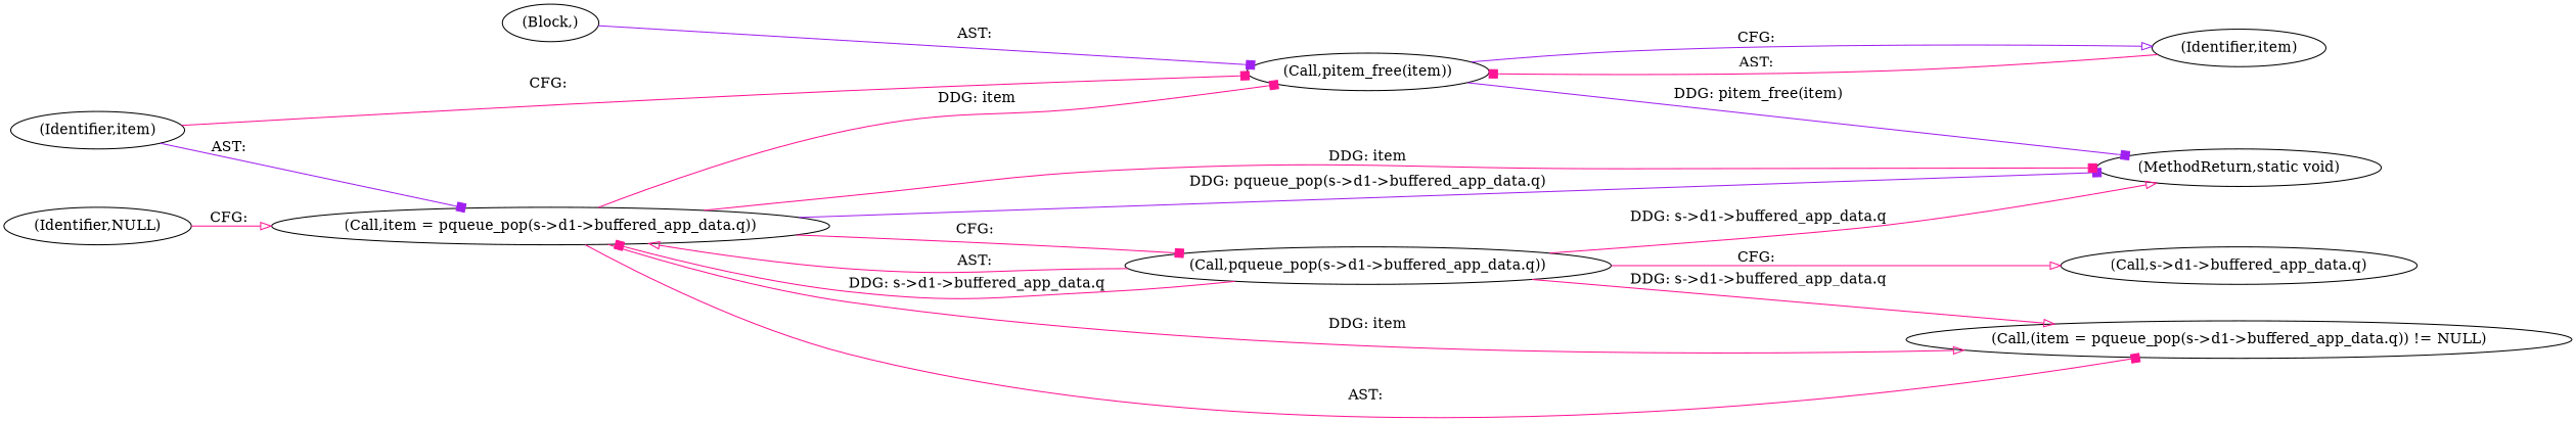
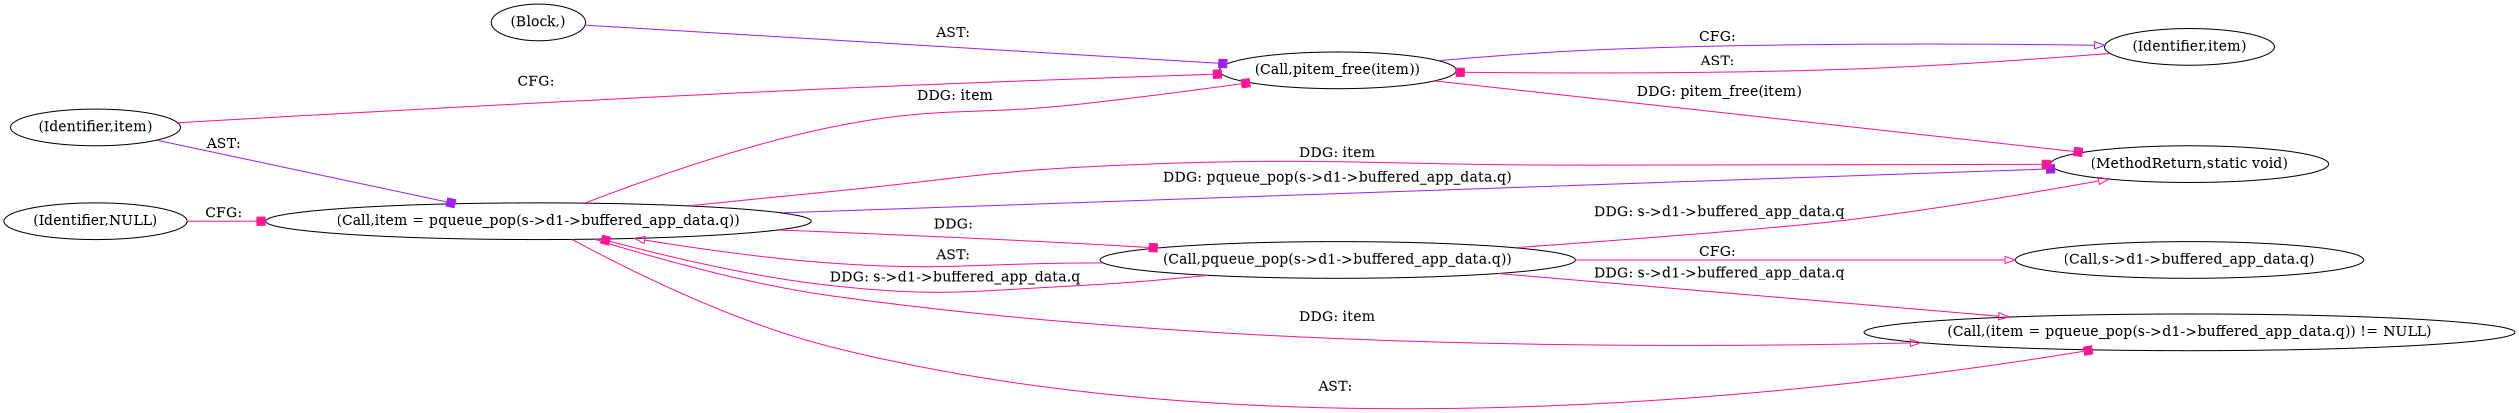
  digraph {
    rankdir=LR
    edge [arrowhead=box color=deeppink]
    n1 [label="(Call,pitem_free(item))"]
    n2 [label="(MethodReturn,static void)"]
    n3 [label="(Identifier,item)"]
    n4 [label="(Block,)"]
    n5 [label="(Call,item = pqueue_pop(s->d1->buffered_app_data.q))"]
    n6 [label="(Call,pqueue_pop(s->d1->buffered_app_data.q))"]
    n7 [label="(Call,(item = pqueue_pop(s->d1->buffered_app_data.q)) != NULL)"]
    n8 [label="(Call,s->d1->buffered_app_data.q)"]
    n9 [label="(Identifier,NULL)"]
    n10 [label="(Identifier,item)"]
-   n1 -> n2 [color=purple label="DDG: pitem_free(item)"]
+   n1 -> n2 [label="DDG: pitem_free(item)"]
    n1 -> n3 [arrowhead=onormal color=purple label="CFG: "]
    n3 -> n1 [label="AST: "]
    n4 -> n1 [color=purple label="AST: "]
    n5 -> n1 [label="DDG: item"]
    n5 -> n2 [color=purple label="DDG: pqueue_pop(s->d1->buffered_app_data.q)"]
    n5 -> n2 [label="DDG: item"]
-   n5 -> n6 [label="CFG: "]
+   n5 -> n6 [label="DDG: "]
    n5 -> n7 [label="AST: "]
    n5 -> n7 [arrowhead=onormal label="DDG: item"]
    n6 -> n2 [arrowhead=onormal label="DDG: s->d1->buffered_app_data.q"]
    n6 -> n5 [arrowhead=onormal label="AST: "]
    n6 -> n5 [label="DDG: s->d1->buffered_app_data.q"]
    n6 -> n7 [arrowhead=onormal label="DDG: s->d1->buffered_app_data.q"]
    n6 -> n8 [arrowhead=onormal label="CFG: "]
-   n9 -> n5 [arrowhead=onormal label="CFG: "]
+   n9 -> n5 [label="CFG: "]
    n10 -> n1 [label="CFG: "]
    n10 -> n5 [color=purple label="AST: "]
  }
